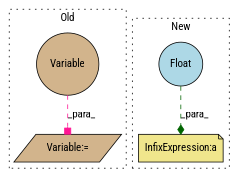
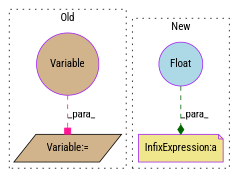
  digraph {
    fontname="Roboto Condensed"
    node [a=32 color=black fillcolor=tan fontname="Roboto Condensed" shape=circle style=filled]
    edge [fontname="Roboto Condensed" style=dashed]
-   n1 [l="9,1" label=Variable s="2086,2116"]
+   n1 [color=purple l="9,1" label=Variable s="2086,2116"]
    n2 [a=7 l=1 label="Variable:=" s=2085 shape=parallelogram]
-   n3 [fillcolor=lightblue l="6,1" label=Float s="3761,3770"]
-   n4 [a=27 fillcolor=khaki l=3 label="InfixExpression:a" s=3771 shape=note]
+   n3 [color=purple fillcolor=lightblue l="6,1" label=Float s="3761,3770"]
+   n4 [a=27 color=purple fillcolor=khaki l=3 label="InfixExpression:a" s=3771 shape=note]
    subgraph cluster_1 {
      label=Old
      style=dotted
      n1
      n2
    }
    subgraph cluster_2 {
      label=New
      style=dotted
      n3
      n4
    }
    n1 -> n2 [arrowhead=box color=deeppink label=_para_]
    n3 -> n4 [arrowhead=diamond color=darkgreen label=_para_]
  }
